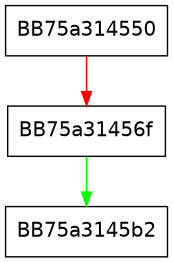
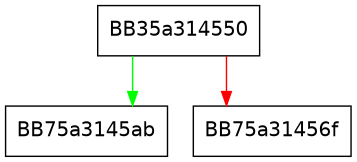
  digraph {
    fontname="DejaVu Sans"
    splines=ortho
    node [fontname="DejaVu Sans" shape=box]
    edge [color=green fontname="DejaVu Sans"]
-   BB75a314550
+   BB75a314550 [label=BB35a314550]
+   BB75a3145ab
    BB75a31456f
-   BB75a3145b2
+   BB75a314550 -> BB75a3145ab
    BB75a314550 -> BB75a31456f [color=red]
-   BB75a31456f -> BB75a3145b2
  }
